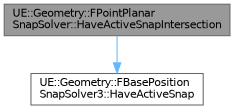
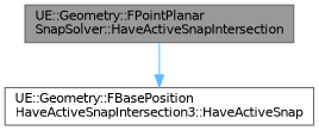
  digraph {
    rankdir=TB
    node [fontname=Helvetica fontsize=10 shape=box style=filled]
    n1 [color=gray40 fillcolor=grey60 fontcolor=black height=0.2 label="UE::Geometry::FPointPlanar\lSnapSolver::HaveActiveSnapIntersection" width=0.4]
-   n2 [color=grey40 fillcolor=white height=0.2 label="UE::Geometry::FBasePosition\lSnapSolver3::HaveActiveSnap" width=0.4]
+   n2 [color=grey40 fillcolor=white height=0.2 label="UE::Geometry::FBasePosition\lHaveActiveSnapIntersection3::HaveActiveSnap" width=0.4]
    n1 -> n2 [color=steelblue1 fontname=Helvetica fontsize=10 labelfontname=Helvetica labelfontsize=10 style=solid]
  }
